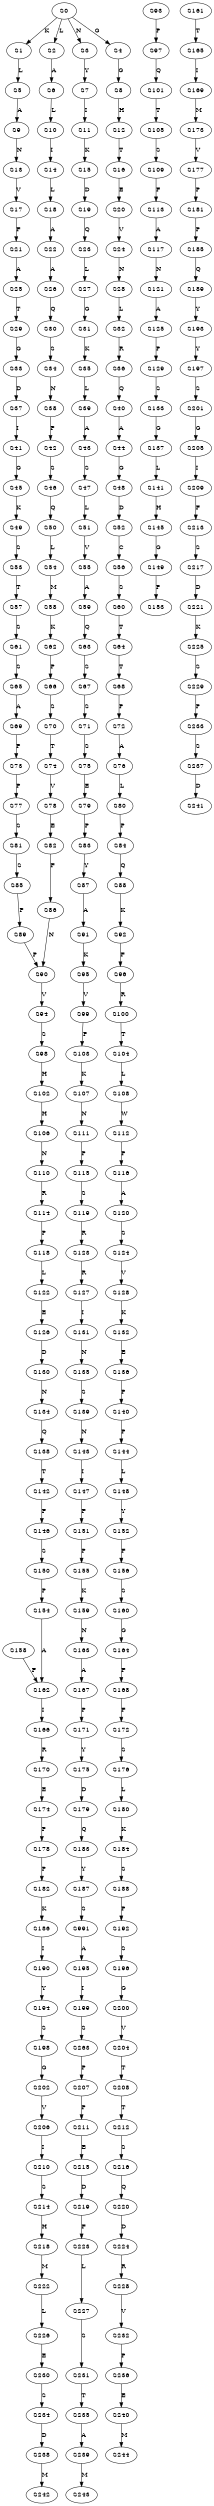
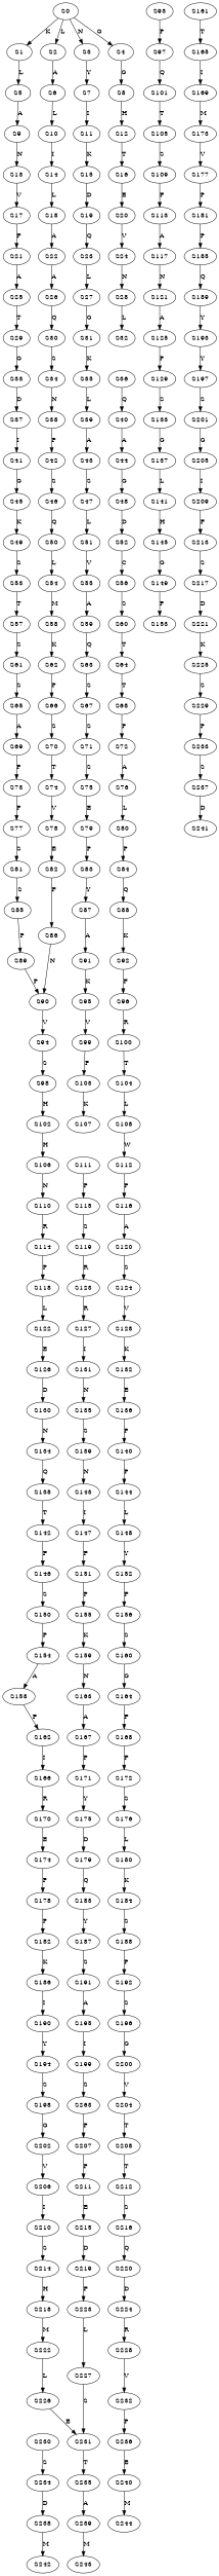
  strict digraph {
    S0
    S1
    S2
    S3
    S4
    S5
    S6
    S7
    S8
    S9
    S10
    S11
    S12
    S13
    S14
    S15
    S16
    S17
    S18
    S19
    S20
    S21
    S22
    S23
    S24
    S25
    S26
    S27
    S28
    S29
    S30
    S31
    S32
    S33
    S34
    S35
    S36
    S37
    S38
    S39
    S40
    S41
    S42
    S43
    S44
    S45
    S46
    S47
    S48
    S49
    S50
    S51
    S52
    S53
    S54
    S55
    S56
    S57
    S58
    S59
    S60
    S61
    S62
    S63
    S64
    S65
    S66
    S67
    S68
    S69
    S70
    S71
    S72
    S73
    S74
    S75
    S76
    S77
    S78
    S79
    S80
    S81
    S82
    S83
    S84
    S85
    S86
    S87
    S88
    S89
    S90
    S91
    S92
    S94
    S95
    S96
    S93
    S97
    S98
    S99
    S100
    S101
    S102
    S103
    S104
    S105
    S106
    S107
    S108
    S109
    S110
    S111
    S112
    S113
    S114
    S115
    S116
    S117
    S118
    S119
    S120
    S121
    S122
    S123
    S124
    S125
    S126
    S127
    S128
    S129
    S130
    S131
    S132
    S133
    S134
    S135
    S136
    S137
    S138
    S139
    S140
    S141
    S142
    S143
    S144
    S145
    S146
    S147
    S148
    S149
    S150
    S151
    S152
    S153
    S154
    S155
    S156
    S158
    S159
    S160
    S162
    S163
    S164
    S161
    S165
    S166
    S167
    S168
    S169
    S170
    S171
    S172
    S173
    S174
    S175
    S176
    S177
    S178
    S179
    S180
    S181
    S182
    S183
    S184
    S185
    S186
    S187
    S188
    S189
    S190
-   S191 [label=S991]
+   S191
    S192
    S193
    S194
    S195
    S196
    S197
    S198
    S199
    S200
    S201
    S202
    n203 [label=S263]
    S204
    S205
    S206
    S207
    S208
    S209
    S210
    S211
    S212
    S213
    S214
    S215
    S216
    S217
    S218
    S219
    S220
    S221
    S222
    S223
    S224
    S225
    S226
    S227
    S228
    S229
    S230
    S231
    S232
    S233
    S234
    S235
    S236
    S237
    S238
    S239
    S240
    S241
    S242
    S243
    S244
    S0 -> S1 [label=K]
    S0 -> S2 [label=L]
    S0 -> S3 [label=N]
    S0 -> S4 [label=G]
    S1 -> S5 [label=L]
    S2 -> S6 [label=A]
    S3 -> S7 [label=Y]
    S4 -> S8 [label=G]
    S5 -> S9 [label=A]
    S6 -> S10 [label=L]
    S7 -> S11 [label=I]
    S8 -> S12 [label=H]
    S9 -> S13 [label=N]
    S10 -> S14 [label=I]
    S11 -> S15 [label=K]
    S12 -> S16 [label=T]
    S13 -> S17 [label=V]
    S14 -> S18 [label=L]
    S15 -> S19 [label=D]
    S16 -> S20 [label=E]
    S17 -> S21 [label=F]
    S18 -> S22 [label=A]
    S19 -> S23 [label=Q]
    S20 -> S24 [label=V]
    S21 -> S25 [label=A]
    S22 -> S26 [label=A]
    S23 -> S27 [label=L]
    S24 -> S28 [label=N]
    S25 -> S29 [label=T]
    S26 -> S30 [label=Q]
    S27 -> S31 [label=G]
    S28 -> S32 [label=L]
    S29 -> S33 [label=G]
    S30 -> S34 [label=S]
    S31 -> S35 [label=K]
-   S32 -> S36 [label=R]
    S33 -> S37 [label=D]
    S34 -> S38 [label=N]
    S35 -> S39 [label=L]
    S36 -> S40 [label=Q]
    S37 -> S41 [label=I]
    S38 -> S42 [label=P]
    S39 -> S43 [label=A]
    S40 -> S44 [label=A]
    S41 -> S45 [label=G]
    S42 -> S46 [label=S]
    S43 -> S47 [label=S]
    S44 -> S48 [label=G]
    S45 -> S49 [label=K]
    S46 -> S50 [label=Q]
    S47 -> S51 [label=L]
    S48 -> S52 [label=D]
    S49 -> S53 [label=S]
    S50 -> S54 [label=L]
    S51 -> S55 [label=V]
    S52 -> S56 [label=C]
    S53 -> S57 [label=T]
    S54 -> S58 [label=M]
    S55 -> S59 [label=A]
    S56 -> S60 [label=S]
    S57 -> S61 [label=S]
    S58 -> S62 [label=K]
    S59 -> S63 [label=Q]
    S60 -> S64 [label=T]
    S61 -> S65 [label=S]
    S62 -> S66 [label=P]
    S63 -> S67 [label=S]
    S64 -> S68 [label=T]
    S65 -> S69 [label=A]
    S66 -> S70 [label=S]
    S67 -> S71 [label=S]
    S68 -> S72 [label=P]
    S69 -> S73 [label=P]
    S70 -> S74 [label=T]
    S71 -> S75 [label=S]
    S72 -> S76 [label=A]
    S73 -> S77 [label=P]
    S74 -> S78 [label=V]
    S75 -> S79 [label=E]
    S76 -> S80 [label=L]
    S77 -> S81 [label=S]
    S78 -> S82 [label=E]
    S79 -> S83 [label=P]
    S80 -> S84 [label=P]
    S81 -> S85 [label=S]
    S82 -> S86 [label=F]
    S83 -> S87 [label=Y]
    S84 -> S88 [label=Q]
    S85 -> S89 [label=P]
    S86 -> S90 [label=N]
    S87 -> S91 [label=A]
    S88 -> S92 [label=K]
    S89 -> S90 [label=P]
    S90 -> S94 [label=V]
    S91 -> S95 [label=K]
    S92 -> S96 [label=F]
    S94 -> S98 [label=S]
    S95 -> S99 [label=V]
    S96 -> S100 [label=R]
    S93 -> S97 [label=P]
    S97 -> S101 [label=Q]
    S98 -> S102 [label=H]
    S99 -> S103 [label=P]
    S100 -> S104 [label=T]
    S101 -> S105 [label=T]
    S102 -> S106 [label=H]
    S103 -> S107 [label=K]
    S104 -> S108 [label=L]
    S105 -> S109 [label=S]
    S106 -> S110 [label=N]
-   S107 -> S111 [label=N]
    S108 -> S112 [label=W]
    S109 -> S113 [label=F]
    S110 -> S114 [label=R]
    S111 -> S115 [label=P]
    S112 -> S116 [label=P]
    S113 -> S117 [label=A]
    S114 -> S118 [label=P]
    S115 -> S119 [label=S]
    S116 -> S120 [label=A]
    S117 -> S121 [label=N]
    S118 -> S122 [label=L]
    S119 -> S123 [label=R]
    S120 -> S124 [label=S]
    S121 -> S125 [label=A]
    S122 -> S126 [label=E]
    S123 -> S127 [label=R]
    S124 -> S128 [label=V]
    S125 -> S129 [label=P]
    S126 -> S130 [label=D]
    S127 -> S131 [label=I]
    S128 -> S132 [label=K]
    S129 -> S133 [label=S]
    S130 -> S134 [label=N]
    S131 -> S135 [label=N]
    S132 -> S136 [label=E]
    S133 -> S137 [label=G]
    S134 -> S138 [label=Q]
    S135 -> S139 [label=S]
    S136 -> S140 [label=P]
    S137 -> S141 [label=L]
    S138 -> S142 [label=T]
    S139 -> S143 [label=N]
    S140 -> S144 [label=P]
    S141 -> S145 [label=H]
    S142 -> S146 [label=F]
    S143 -> S147 [label=I]
    S144 -> S148 [label=L]
    S145 -> S149 [label=G]
    S146 -> S150 [label=S]
    S147 -> S151 [label=F]
    S148 -> S152 [label=Y]
    S149 -> S153 [label=P]
    S150 -> S154 [label=P]
    S151 -> S155 [label=P]
    S152 -> S156 [label=F]
-   S154 -> S162 [label=A]
+   S154 -> S158 [label=A]
    S155 -> S159 [label=K]
    S156 -> S160 [label=S]
    S158 -> S162 [label=F]
    S159 -> S163 [label=N]
    S160 -> S164 [label=G]
    S162 -> S166 [label=I]
    S163 -> S167 [label=A]
    S164 -> S168 [label=F]
    S161 -> S165 [label=T]
    S165 -> S169 [label=I]
    S166 -> S170 [label=R]
    S167 -> S171 [label=P]
    S168 -> S172 [label=F]
    S169 -> S173 [label=M]
    S170 -> S174 [label=E]
    S171 -> S175 [label=Y]
    S172 -> S176 [label=S]
    S173 -> S177 [label=V]
    S174 -> S178 [label=P]
    S175 -> S179 [label=D]
    S176 -> S180 [label=L]
    S177 -> S181 [label=P]
    S178 -> S182 [label=P]
    S179 -> S183 [label=Q]
    S180 -> S184 [label=K]
    S181 -> S185 [label=P]
    S182 -> S186 [label=K]
    S183 -> S187 [label=Y]
    S184 -> S188 [label=S]
    S185 -> S189 [label=Q]
    S186 -> S190 [label=I]
    S187 -> S191 [label=S]
    S188 -> S192 [label=P]
    S189 -> S193 [label=Y]
    S190 -> S194 [label=Y]
    S191 -> S195 [label=A]
    S192 -> S196 [label=S]
    S193 -> S197 [label=Y]
    S194 -> S198 [label=S]
    S195 -> S199 [label=I]
    S196 -> S200 [label=G]
    S197 -> S201 [label=S]
    S198 -> S202 [label=G]
    S199 -> n203 [label=S]
    S200 -> S204 [label=V]
    S201 -> S205 [label=G]
    S202 -> S206 [label=V]
    n203 -> S207 [label=P]
    S204 -> S208 [label=T]
    S205 -> S209 [label=I]
    S206 -> S210 [label=I]
    S207 -> S211 [label=P]
    S208 -> S212 [label=T]
    S209 -> S213 [label=F]
    S210 -> S214 [label=S]
    S211 -> S215 [label=E]
    S212 -> S216 [label=S]
    S213 -> S217 [label=S]
    S214 -> S218 [label=H]
    S215 -> S219 [label=D]
    S216 -> S220 [label=Q]
    S217 -> S221 [label=D]
    S218 -> S222 [label=M]
    S219 -> S223 [label=F]
    S220 -> S224 [label=D]
    S221 -> S225 [label=K]
    S222 -> S226 [label=L]
    S223 -> S227 [label=L]
    S224 -> S228 [label=R]
    S225 -> S229 [label=S]
-   S226 -> S230 [label=E]
+   S226 -> S231 [label=E]
    S227 -> S231 [label=S]
    S228 -> S232 [label=V]
    S229 -> S233 [label=P]
    S230 -> S234 [label=S]
    S231 -> S235 [label=T]
    S232 -> S236 [label=P]
    S233 -> S237 [label=S]
    S234 -> S238 [label=D]
    S235 -> S239 [label=A]
    S236 -> S240 [label=E]
    S237 -> S241 [label=D]
    S238 -> S242 [label=M]
    S239 -> S243 [label=M]
    S240 -> S244 [label=M]
  }
